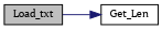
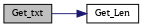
  digraph {
    rankdir=LR
    fontname="PT Serif"
    node [color=black fontname="PT Serif" fontsize=10 shape=record style=filled]
-   n1 [fillcolor=grey75 fontcolor=black height=0.2 label=Load_txt width=0.4]
+   n1 [fillcolor=grey75 fontcolor=black height=0.2 label=Get_txt width=0.4]
    n2 [fillcolor=white height=0.2 label=Get_Len width=0.4]
    n1 -> n2 [color=midnightblue fontname="PT Serif" fontsize=10 labelfontname=Helvetica labelfontsize=10 style=solid]
  }
